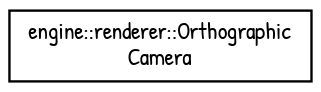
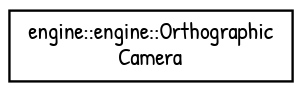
  digraph {
    rankdir=LR
    fontname="Patrick Hand"
-   n1 [color=black fillcolor=white fontname="Patrick Hand" fontsize=10 height=0.2 label="engine::renderer::Orthographic\lCamera" shape=record style=filled width=0.4]
+   n1 [color=black fillcolor=white fontname="Patrick Hand" fontsize=10 height=0.2 label="engine::engine::Orthographic\lCamera" shape=record style=filled width=0.4]
  }
